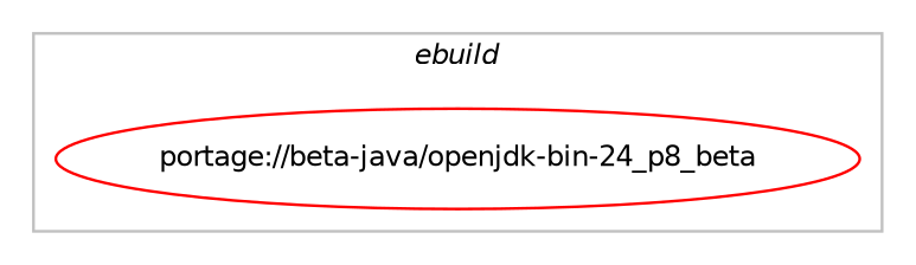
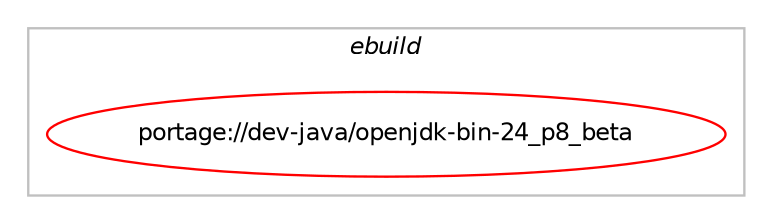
  digraph {
    compound=true
    concentrate=true
    fontname=Helvetica
    fontsize=10
    newrank=true
    rankdir=TB
    ranksep=1.5
-   n1 [color=red fontname=Helvetica fontsize=10 label="portage://beta-java/openjdk-bin-24_p8_beta" width=4 shape=ellipse]
+   n1 [color=red fontname=Helvetica fontsize=10 label="portage://dev-java/openjdk-bin-24_p8_beta" width=4 shape=ellipse]
    subgraph cluster_1 {
      color=gray
      label=<<i>ebuild</i>>
      n1
    }
    subgraph cluster_2 {
      color=gray
      label=<<i>dependencies</i>>
      subgraph cluster_3 {
        color=gray
        fillcolor="#eeeeee"
        label=<<i>compile</i>>
        style=filled
      }
      subgraph cluster_4 {
        color=gray
        fillcolor="#eeeeee"
        label=<<i>compile and run</i>>
        style=filled
      }
      subgraph cluster_5 {
        color=gray
        fillcolor="#eeeeee"
        label=<<i>run</i>>
        style=filled
      }
    }
    subgraph cluster_6 {
      color=gray
      label=<<i>candidates</i>>
      rank=same
    }
  }
